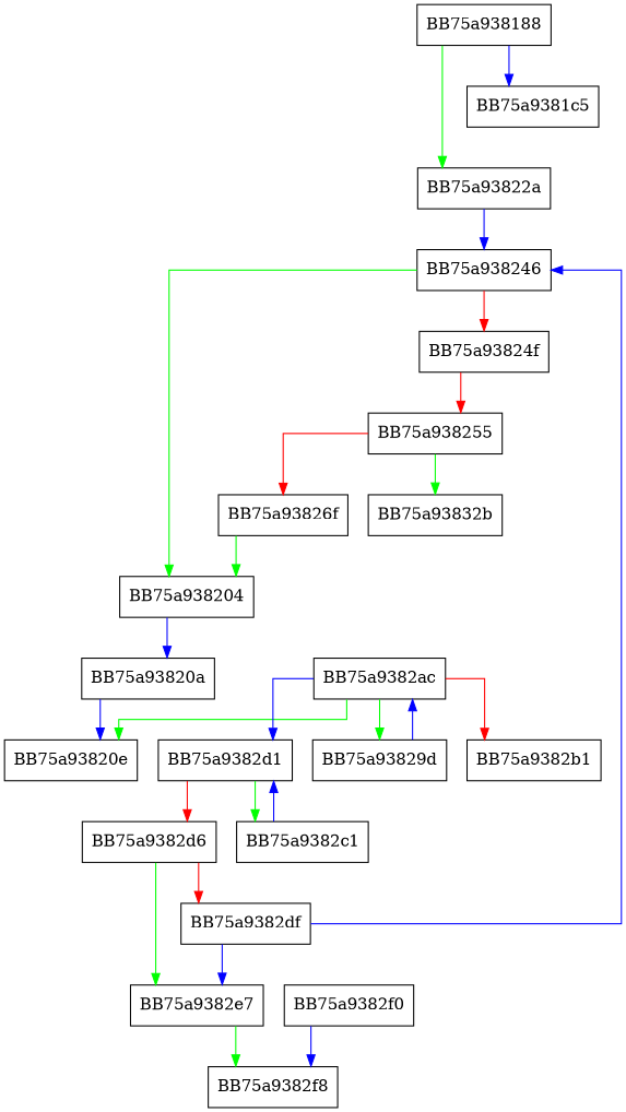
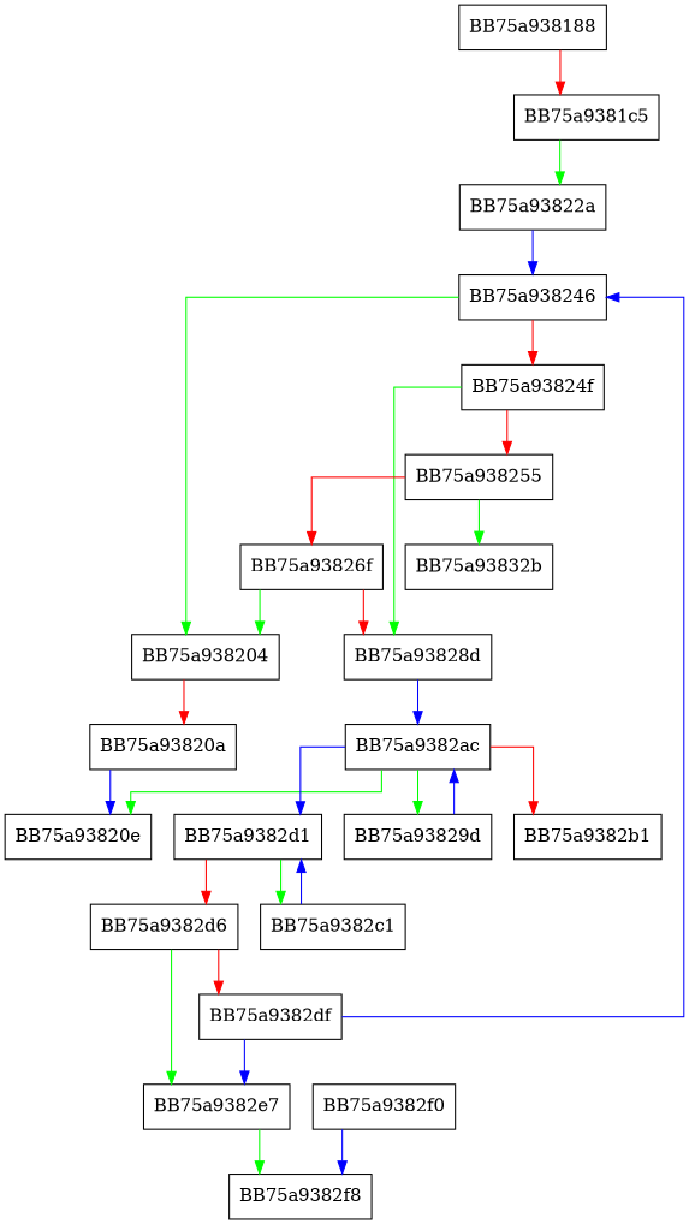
  digraph {
    splines=ortho
    node [shape=box]
    edge [color=green]
    BB75a938188
    BB75a93822a
    BB75a9381c5
    BB75a938246
    BB75a938204
    BB75a93824f
    BB75a93820a
    BB75a93820e
+   BB75a93828d
    BB75a938255
    BB75a9382ac
    BB75a93832b
    BB75a93826f
    BB75a93829d
    BB75a9382b1
    BB75a9382d1
    BB75a9382c1
    BB75a9382d6
    BB75a9382e7
    BB75a9382df
    BB75a9382f8
    BB75a9382f0
-   BB75a938188 -> BB75a93822a
-   BB75a938188 -> BB75a9381c5 [color=blue]
+   BB75a9381c5 -> BB75a93822a
+   BB75a938188 -> BB75a9381c5 [color=red]
    BB75a93822a -> BB75a938246 [color=blue]
    BB75a938246 -> BB75a938204
    BB75a938246 -> BB75a93824f [color=red]
-   BB75a938204 -> BB75a93820a [color=blue]
+   BB75a938204 -> BB75a93820a [color=red]
+   BB75a93824f -> BB75a93828d
    BB75a93824f -> BB75a938255 [color=red]
    BB75a93820a -> BB75a93820e [color=blue]
+   BB75a93828d -> BB75a9382ac [color=blue]
    BB75a938255 -> BB75a93832b
    BB75a938255 -> BB75a93826f [color=red]
    BB75a9382ac -> BB75a93820e
    BB75a9382ac -> BB75a93829d
    BB75a9382ac -> BB75a9382b1 [color=red]
    BB75a9382ac -> BB75a9382d1 [color=blue]
    BB75a93826f -> BB75a938204
+   BB75a93826f -> BB75a93828d [color=red]
    BB75a93829d -> BB75a9382ac [color=blue]
    BB75a9382d1 -> BB75a9382c1
    BB75a9382d1 -> BB75a9382d6 [color=red]
    BB75a9382c1 -> BB75a9382d1 [color=blue]
    BB75a9382d6 -> BB75a9382e7
    BB75a9382d6 -> BB75a9382df [color=red]
    BB75a9382e7 -> BB75a9382f8
    BB75a9382df -> BB75a938246 [color=blue]
    BB75a9382df -> BB75a9382e7 [color=blue]
    BB75a9382f0 -> BB75a9382f8 [color=blue]
  }
